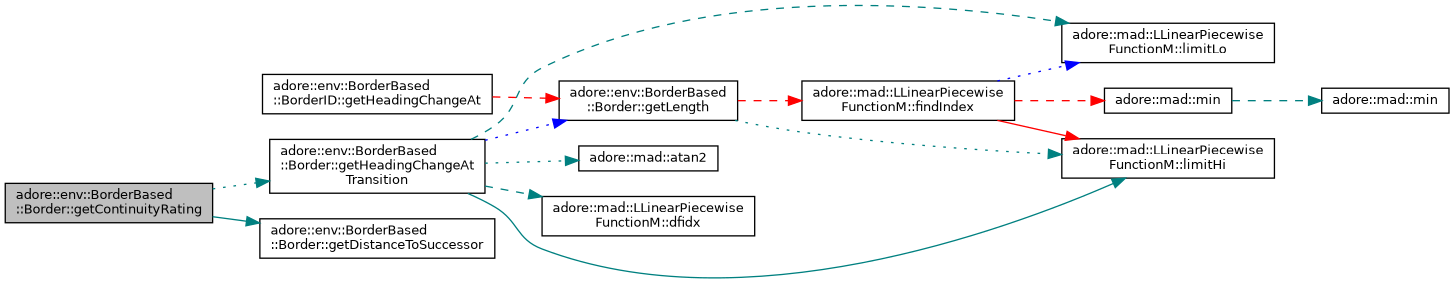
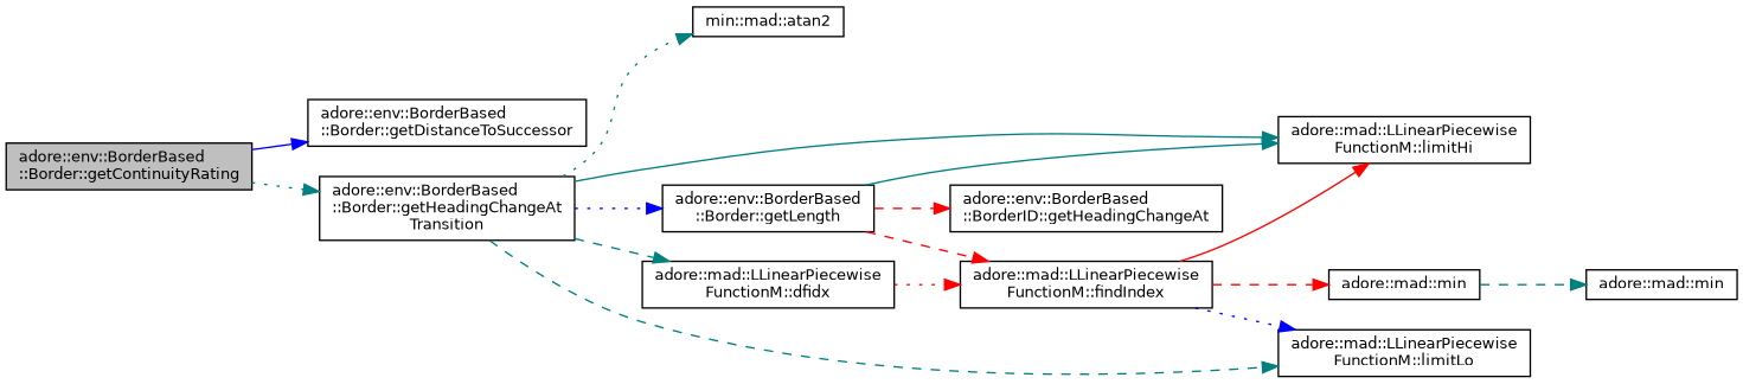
  digraph {
    rankdir=LR
    node [color=black fillcolor=white fontname=Helvetica fontsize=10 shape=record style=filled]
    edge [color=teal fontname=Helvetica fontsize=10 labelfontname=Helvetica labelfontsize=10 style=dotted]
    n1 [fillcolor=grey75 fontcolor=black height=0.2 label="adore::env::BorderBased\l::Border::getContinuityRating" width=0.4]
    n2 [height=0.2 label="adore::env::BorderBased\l::Border::getDistanceToSuccessor" width=0.4]
    n3 [height=0.2 label="adore::env::BorderBased\l::Border::getHeadingChangeAt\lTransition" width=0.4]
-   n4 [height=0.2 label="adore::mad::atan2" width=0.4]
+   n4 [height=0.2 label="min::mad::atan2" width=0.4]
    n5 [height=0.2 label="adore::mad::LLinearPiecewise\lFunctionM::dfidx" width=0.4]
    n6 [height=0.2 label="adore::mad::LLinearPiecewise\lFunctionM::limitHi" width=0.4]
    n7 [height=0.2 label="adore::mad::LLinearPiecewise\lFunctionM::limitLo" width=0.4]
    n8 [height=0.2 label="adore::env::BorderBased\l::Border::getLength" width=0.4]
    n9 [height=0.2 label="adore::mad::LLinearPiecewise\lFunctionM::findIndex" width=0.4]
    n10 [height=0.2 label="adore::env::BorderBased\l::BorderID::getHeadingChangeAt" width=0.4]
    n11 [height=0.2 label="adore::mad::min" width=0.4]
    n12 [height=0.2 label="adore::mad::min" width=0.4]
-   n1 -> n2 [style=solid]
+   n1 -> n2 [color=blue style=solid]
    n1 -> n3
    n3 -> n4
    n3 -> n5 [style=dashed]
    n3 -> n6 [style=solid]
    n3 -> n7 [style=dashed]
    n3 -> n8 [color=blue]
-   n8 -> n6
+   n5 -> n9 [color=red]
+   n8 -> n6 [style=solid]
    n8 -> n9 [color=red style=dashed]
-   n10 -> n8 [color=red style=dashed]
+   n8 -> n10 [color=red style=dashed]
    n9 -> n6 [color=red style=solid]
    n9 -> n7 [color=blue]
    n9 -> n11 [color=red style=dashed]
    n11 -> n12 [style=dashed]
  }
